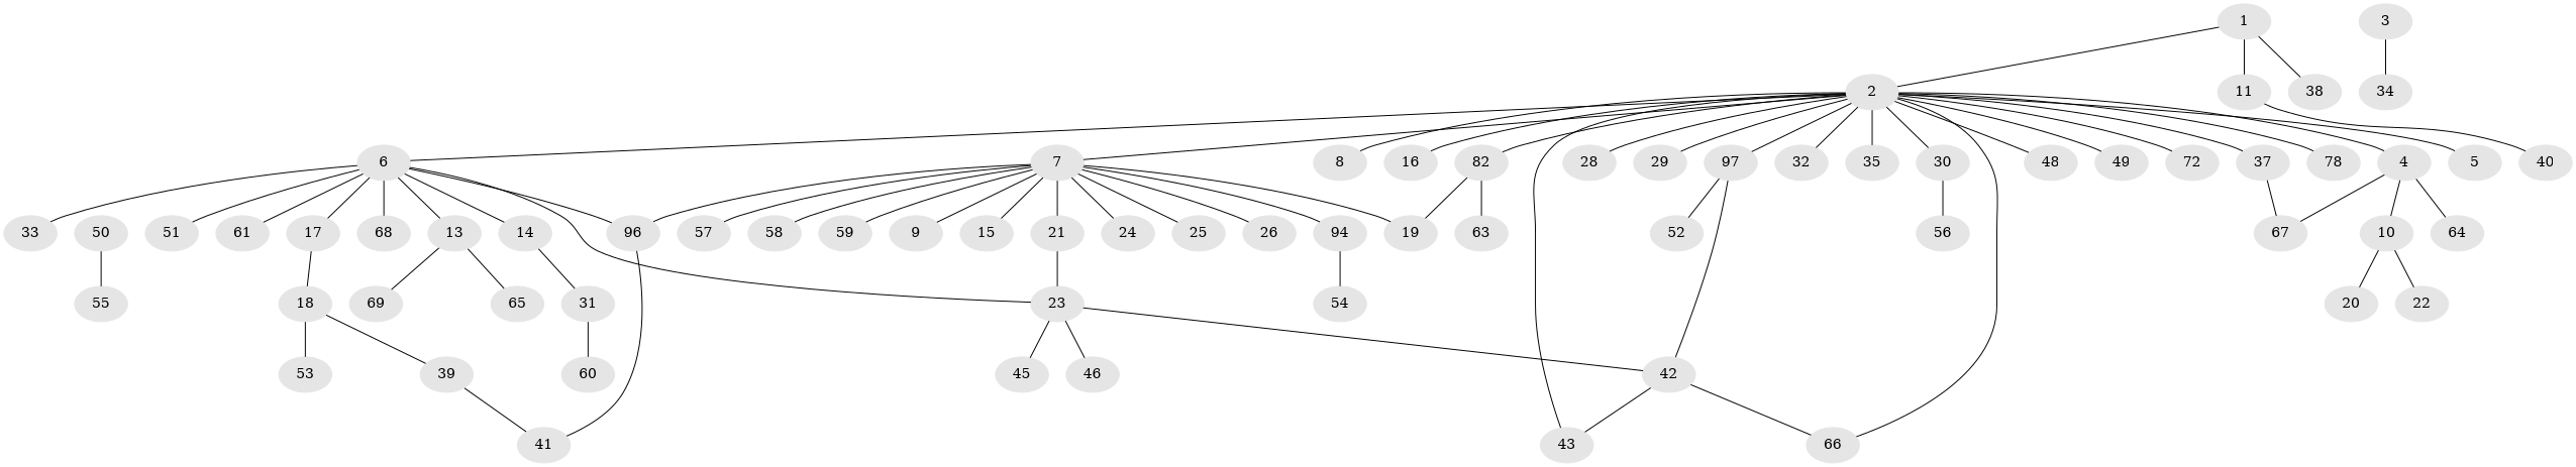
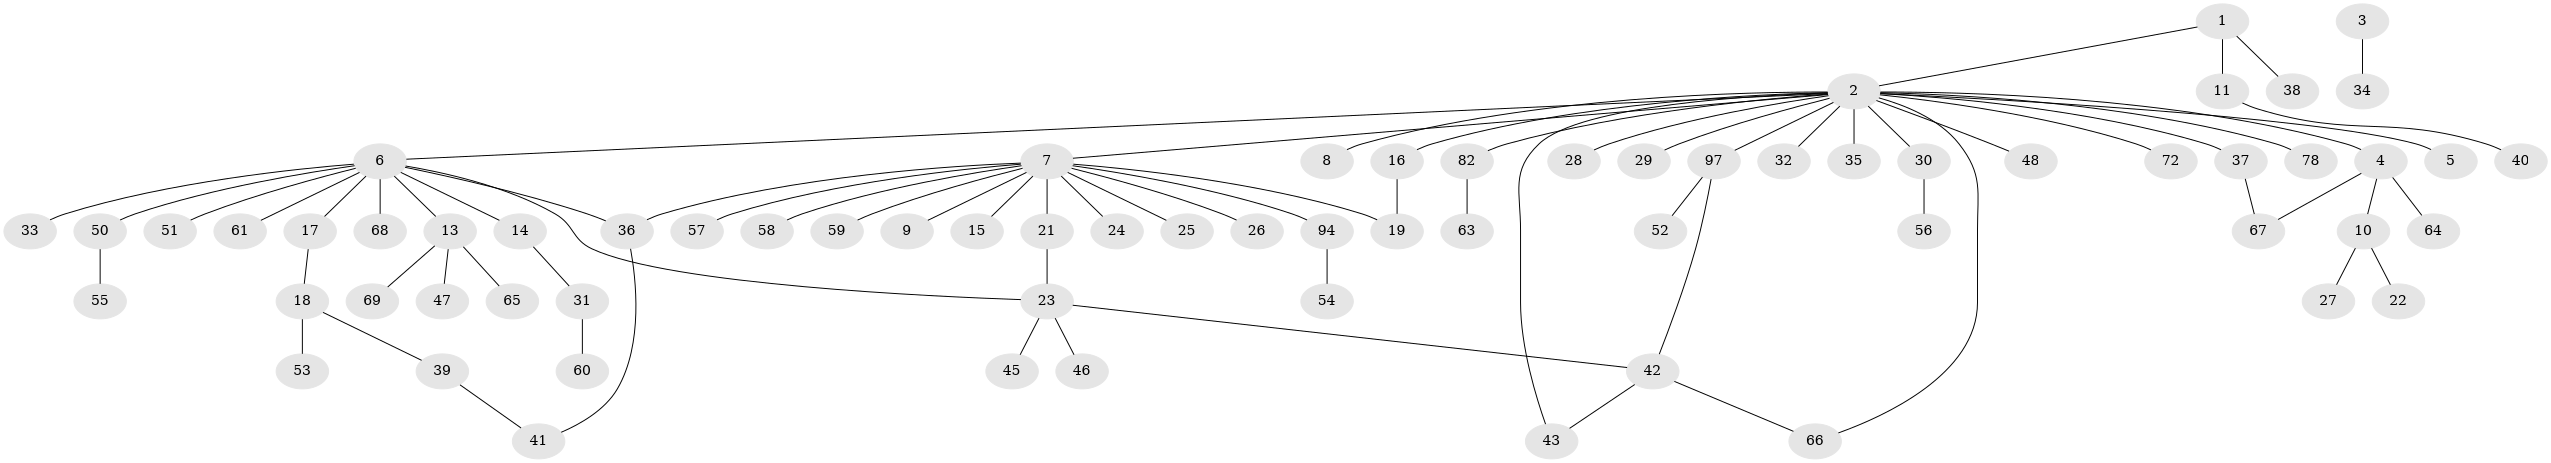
  graph {
    node [color=gray90 style=filled]
    1
    2
    11
    38
    4
    5
    6
    7
    8
    n10 [label=82]
    16
    n12 [label=97]
    28
    29
    30
    32
    35
    37
    43
    48
-   49
    n22 [label=72]
    66
    n24 [label=78]
    40
    3
    34
    10
    64
    67
    13
    14
    17
    23
    33
-   36 [label=96]
+   36
    50
    51
    61
    68
    9
    15
    19
    21
    24
    25
    26
    n48 [label=94]
    57
    58
    59
    63
    42
    52
    56
-   20
+   20 [label=27]
    22
+   47
    65
    69
    31
    18
    45
    46
    41
    55
    54
    60
    39
    53
    1 -- 2
    1 -- 11
    1 -- 38
    2 -- 4
    2 -- 5
    2 -- 6
    2 -- 7
    2 -- 8
    2 -- n10
    2 -- 16
    2 -- n12
    2 -- 28
    2 -- 29
    2 -- 30
    2 -- 32
    2 -- 35
    2 -- 37
    2 -- 43
    2 -- 48
-   2 -- 49
    2 -- n22
    2 -- 66
    2 -- n24
    11 -- 40
    4 -- 10
    4 -- 64
    4 -- 67
    6 -- 13
    6 -- 14
    6 -- 17
    6 -- 23
    6 -- 33
    6 -- 36
+   6 -- 50
    6 -- 51
    6 -- 61
    6 -- 68
    7 -- 36
    7 -- 9
    7 -- 15
    7 -- 19
    7 -- 21
    7 -- 24
    7 -- 25
    7 -- 26
    7 -- n48
    7 -- 57
    7 -- 58
    7 -- 59
-   n10 -- 19
+   16 -- 19
    n10 -- 63
    n12 -- 42
    n12 -- 52
    30 -- 56
    37 -- 67
    3 -- 34
    10 -- 20
    10 -- 22
+   13 -- 47
    13 -- 65
    13 -- 69
    14 -- 31
    17 -- 18
    23 -- 42
    23 -- 45
    23 -- 46
    36 -- 41
    50 -- 55
    21 -- 23
    n48 -- 54
    42 -- 43
    42 -- 66
    31 -- 60
    18 -- 39
    18 -- 53
    39 -- 41
  }
